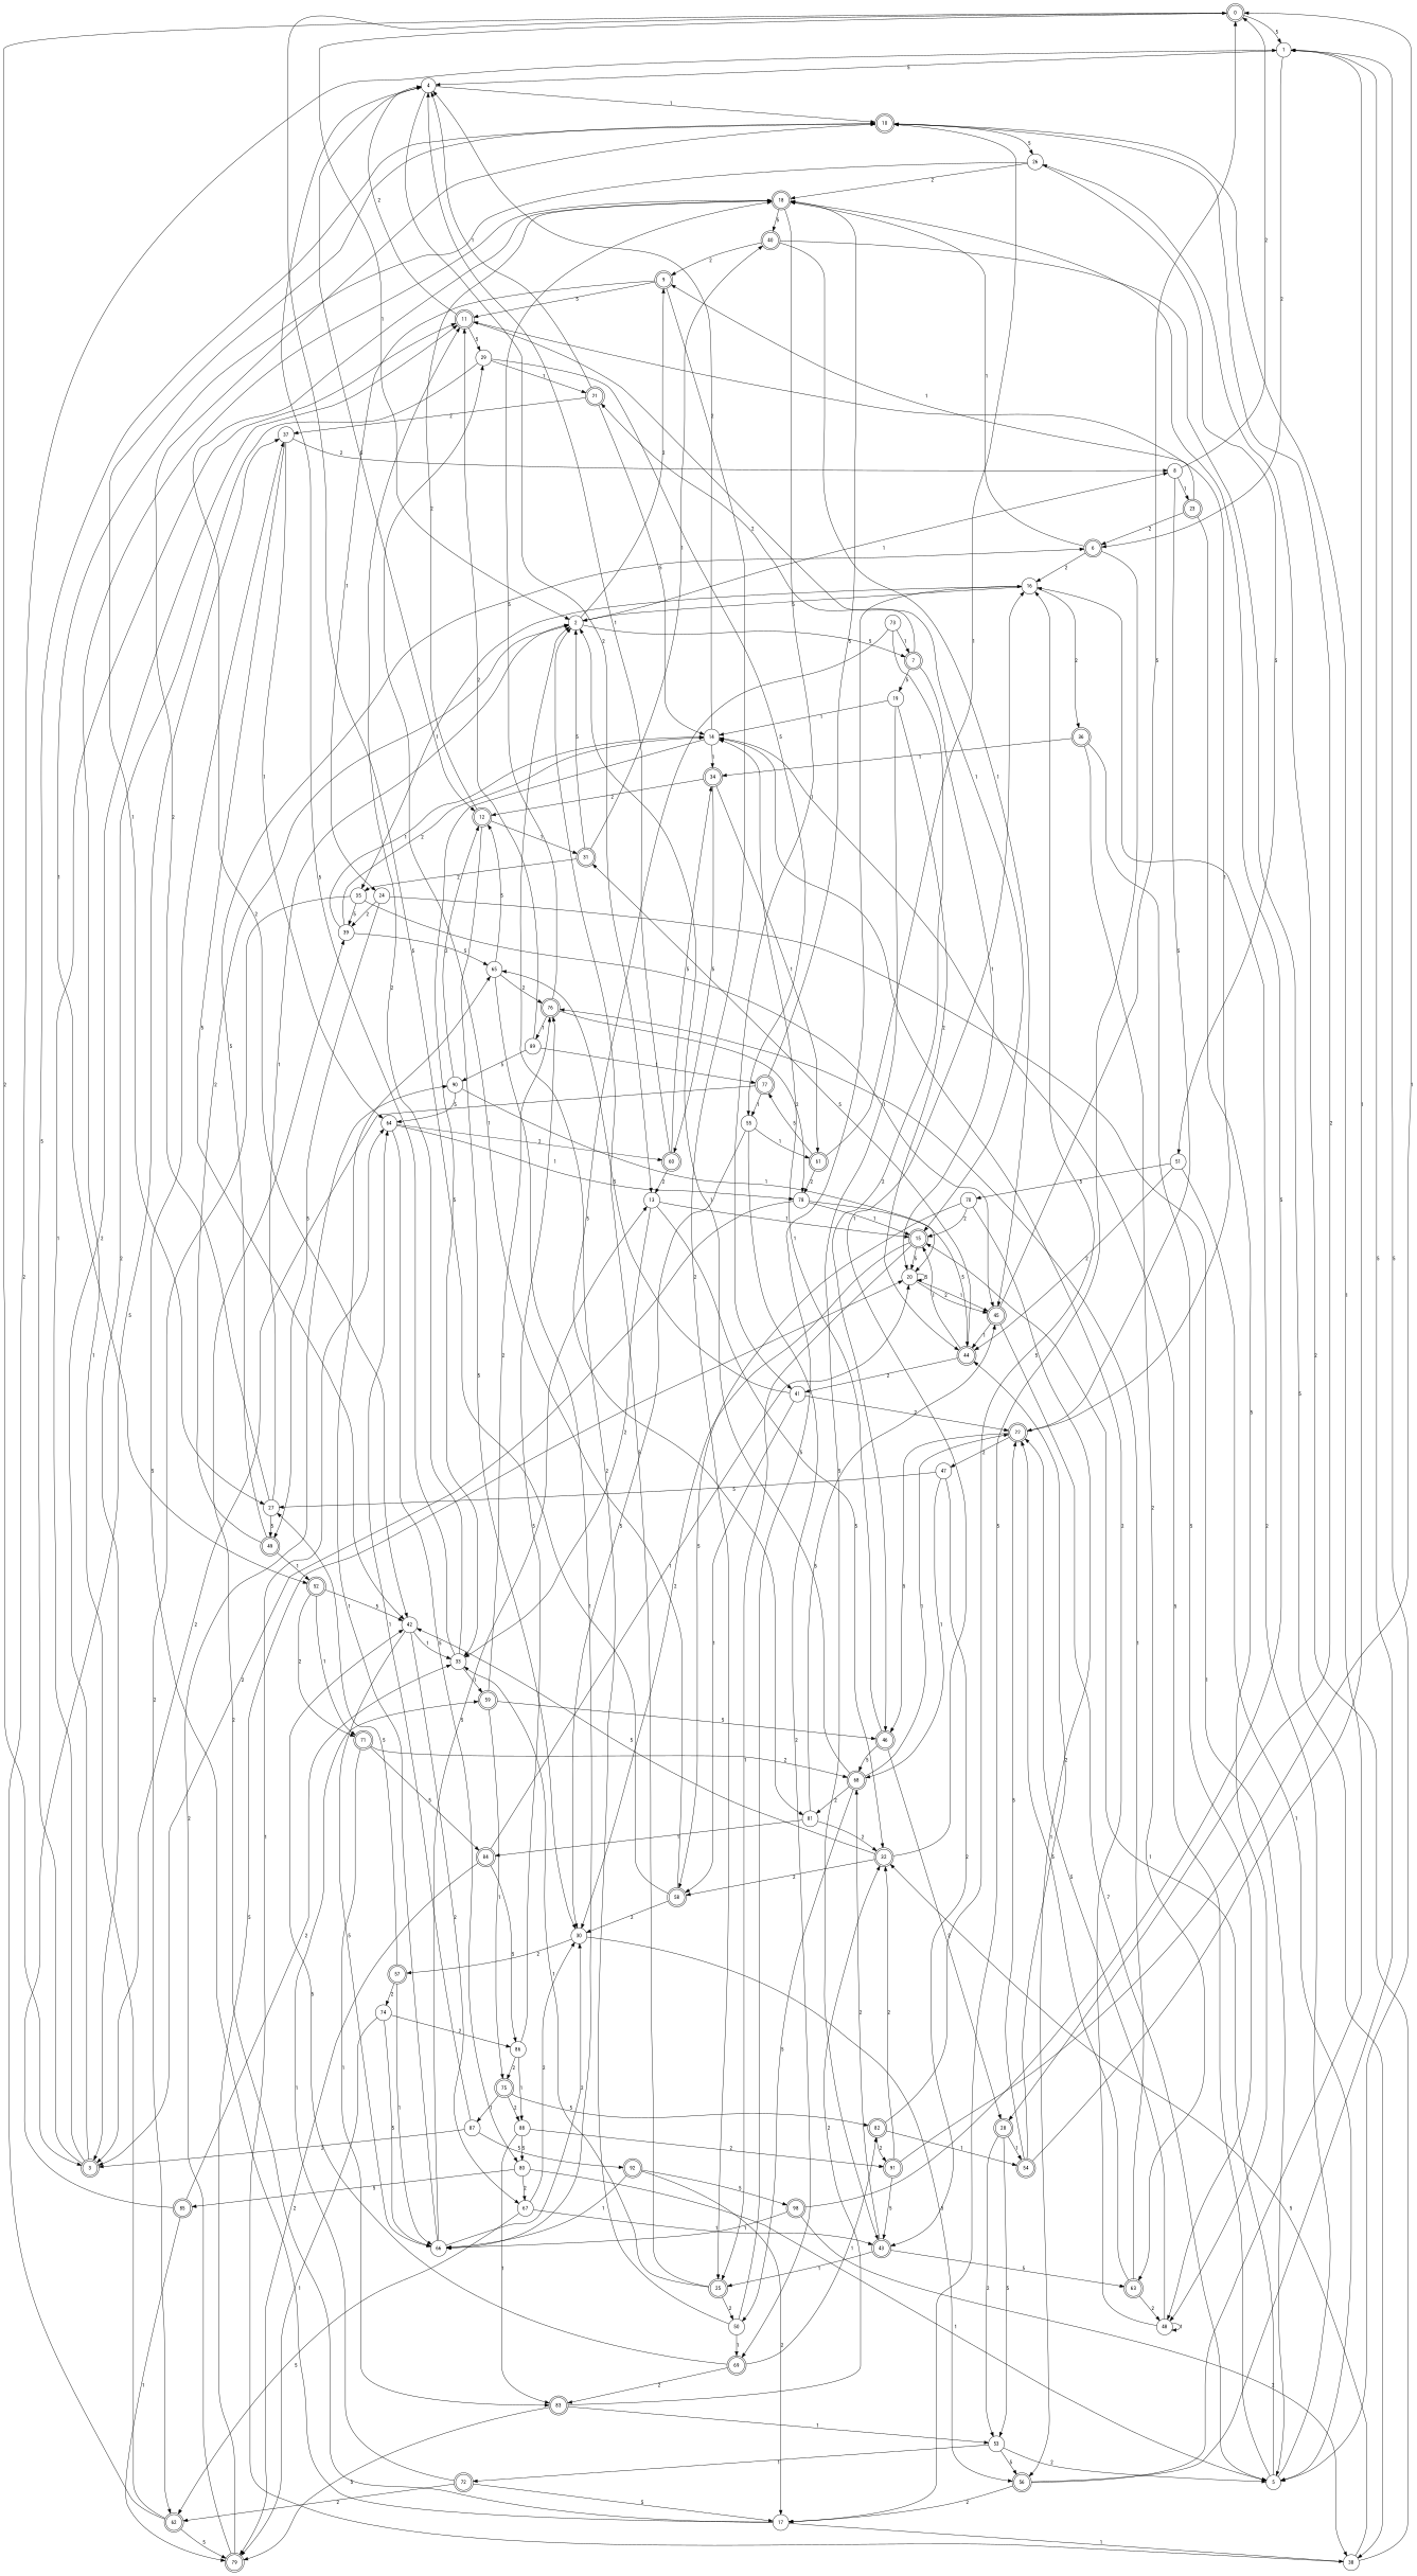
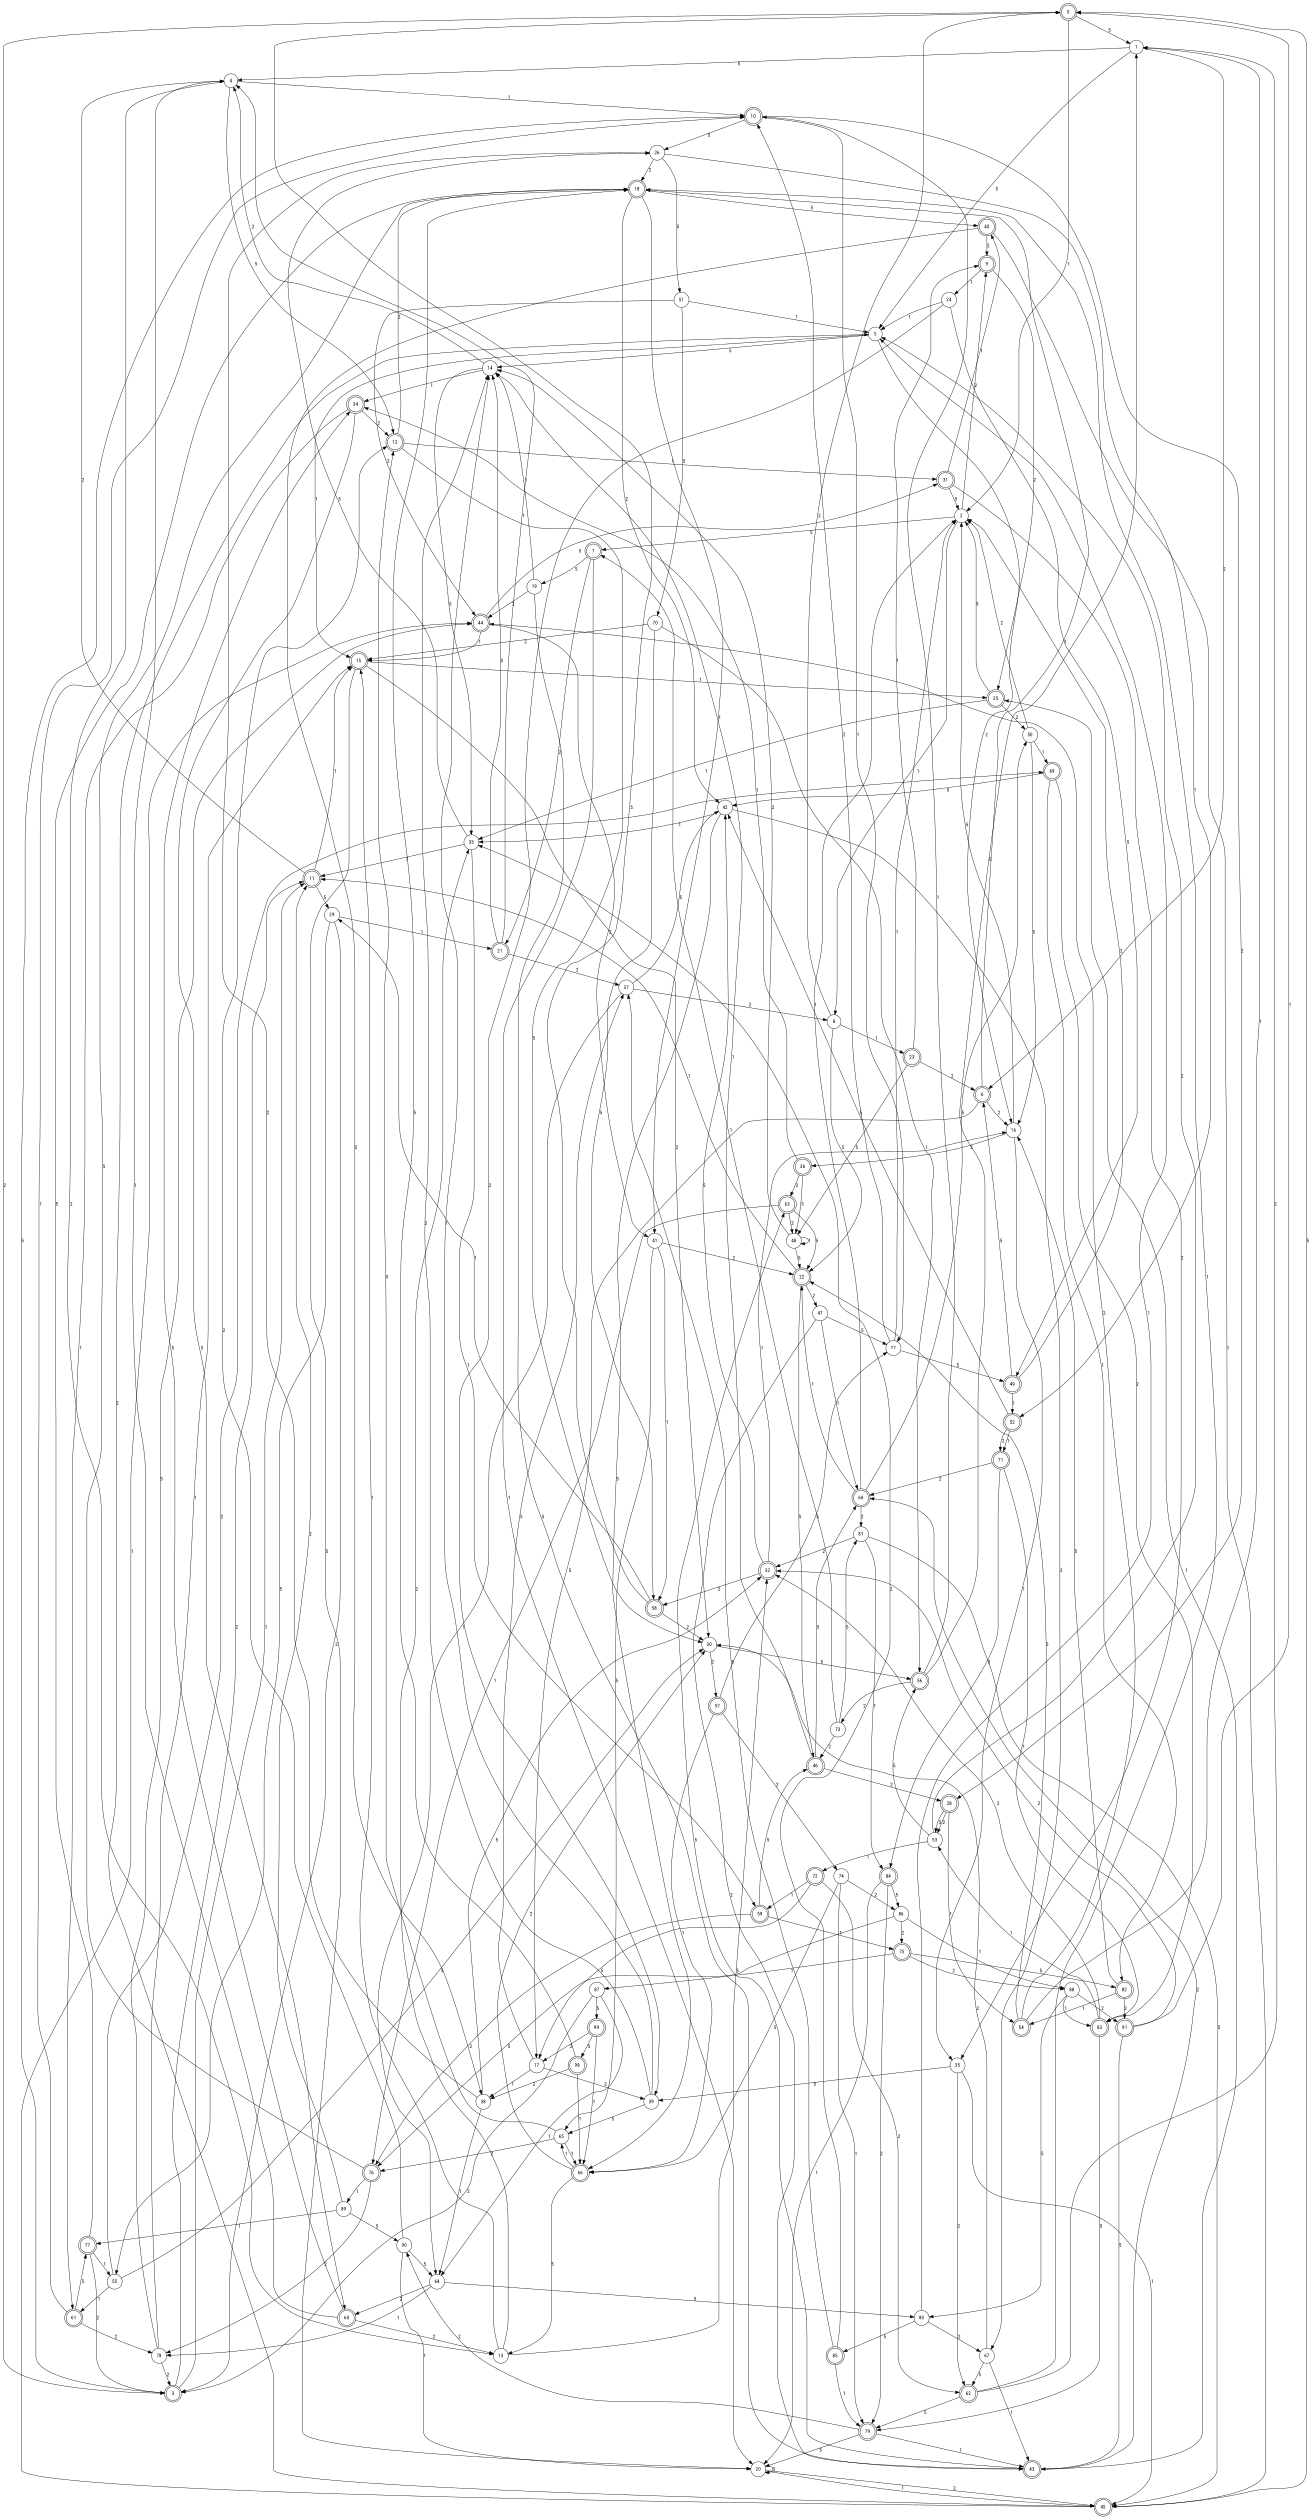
  digraph {
    fontname="Roboto Condensed"
    node [fontname="Roboto Condensed" shape=doublecircle]
    edge [fontname="Roboto Condensed"]
    n1 [label=0]
    n2 [label=1 shape=circle]
    n3 [label=2 shape=circle]
    n4 [label=3]
    n5 [label=4 shape=circle]
    n6 [label=5 shape=circle]
    n7 [label=6]
    n8 [label=7]
    n9 [label=8 shape=circle]
    n10 [label=9]
    n11 [label=10]
    n12 [label=11]
    n13 [label=12]
    n14 [label=13 shape=circle]
    n15 [label=14 shape=circle]
    n16 [label=15]
    n17 [label=16 shape=circle]
    n18 [label=17 shape=circle]
    n19 [label=18]
    n20 [label=19 shape=circle]
    n21 [label=20 shape=circle]
    n22 [label=21]
    n23 [label=22]
    n24 [label=23]
    n25 [label=24 shape=circle]
    n26 [label=25]
    n27 [label=26 shape=circle]
    n28 [label=27 shape=circle]
    n29 [label=28]
    n30 [label=29 shape=circle]
    n31 [label=30 shape=circle]
    n32 [label=31]
    n33 [label=32]
    n34 [label=33 shape=circle]
    n35 [label=34]
    n36 [label=35 shape=circle]
    n37 [label=36]
    n38 [label=37 shape=circle]
    n39 [label=38 shape=circle]
    n40 [label=39 shape=circle]
    n41 [label=40]
    n42 [label=41 shape=circle]
    n43 [label=42 shape=circle]
    n44 [label=43]
    n45 [label=44]
    n46 [label=45]
    n47 [label=46]
    n48 [label=47 shape=circle]
    n49 [label=48 shape=circle]
    n50 [label=49]
    n51 [label=50 shape=circle]
    n52 [label=51 shape=circle]
    n53 [label=52]
    n54 [label=53 shape=circle]
    n55 [label=54]
    n56 [label=55 shape=circle]
    n57 [label=56]
    n58 [label=57]
    n59 [label=58]
    n60 [label=59]
    n61 [label=60]
    n62 [label=61]
    n63 [label=62]
    n64 [label=63]
    n65 [label=64 shape=circle]
    n66 [label=65 shape=circle]
-   n67 [label=66 shape=circle]
+   n67 [label=66]
    n68 [label=67 shape=circle]
    n69 [label=68]
    n70 [label=69]
    n71 [label=70 shape=circle]
    n72 [label=71]
    n73 [label=72]
    n74 [label=73 shape=circle]
    n75 [label=74 shape=circle]
    n76 [label=75]
    n77 [label=76]
    n78 [label=77]
    n79 [label=78 shape=circle]
    n80 [label=79]
    n81 [label=80 shape=circle]
    n82 [label=81 shape=circle]
    n83 [label=82]
    n84 [label=83]
    n85 [label=84]
    n86 [label=86 shape=circle]
    n87 [label=87 shape=circle]
    n88 [label=88 shape=circle]
    n89 [label=89 shape=circle]
    n90 [label=90 shape=circle]
    n91 [label=85]
    n92 [label=91]
-   n93 [label=92]
+   n93 [label=99]
    n94 [label=98]
    n1 -> n2 [label=5]
    n1 -> n3 [label=1]
    n1 -> n4 [label=2]
    n2 -> n5 [label=5]
    n2 -> n6 [label=5]
    n2 -> n7 [label=2]
    n3 -> n8 [label=5]
    n3 -> n9 [label=1]
    n3 -> n10 [label=2]
    n4 -> n11 [label=5]
    n4 -> n12 [label=1]
    n4 -> n12 [label=2]
    n5 -> n11 [label=1]
    n5 -> n13 [label=5]
    n5 -> n14 [label=2]
    n6 -> n15 [label=5]
    n6 -> n16 [label=1]
    n6 -> n17 [label=2]
    n7 -> n17 [label=2]
    n7 -> n18 [label=5]
    n7 -> n19 [label=1]
    n8 -> n20 [label=5]
    n8 -> n21 [label=1]
    n8 -> n22 [label=2]
    n9 -> n1 [label=2]
    n9 -> n23 [label=5]
    n9 -> n24 [label=1]
-   n10 -> n12 [label=5]
    n10 -> n25 [label=1]
    n10 -> n26 [label=2]
    n11 -> n27 [label=5]
    n11 -> n28 [label=1]
    n11 -> n29 [label=2]
    n12 -> n5 [label=2]
    n12 -> n16 [label=1]
    n12 -> n30 [label=5]
    n13 -> n19 [label=2]
    n13 -> n31 [label=5]
    n13 -> n32 [label=1]
    n14 -> n16 [label=1]
    n14 -> n33 [label=5]
    n14 -> n34 [label=2]
    n15 -> n5 [label=2]
    n15 -> n34 [label=5]
    n15 -> n35 [label=1]
    n16 -> n21 [label=5]
    n16 -> n26 [label=1]
    n16 -> n31 [label=2]
    n17 -> n3 [label=5]
    n17 -> n36 [label=1]
    n17 -> n37 [label=2]
    n18 -> n38 [label=5]
    n18 -> n39 [label=1]
    n18 -> n40 [label=2]
    n19 -> n41 [label=5]
    n19 -> n42 [label=1]
    n19 -> n43 [label=2]
    n20 -> n15 [label=1]
    n20 -> n44 [label=5]
    n20 -> n45 [label=2]
    n21 -> n21 [label=5]
    n21 -> n46 [label=1]
    n21 -> n46 [label=2]
    n22 -> n5 [label=1]
    n22 -> n15 [label=5]
    n22 -> n38 [label=2]
    n23 -> n12 [label=1]
    n23 -> n47 [label=5]
    n23 -> n48 [label=2]
    n24 -> n7 [label=2]
    n24 -> n10 [label=1]
    n24 -> n49 [label=5]
    n25 -> n6 [label=1]
    n25 -> n40 [label=2]
    n25 -> n50 [label=5]
    n26 -> n3 [label=5]
    n26 -> n34 [label=1]
    n26 -> n51 [label=2]
    n27 -> n19 [label=2]
    n27 -> n52 [label=5]
    n27 -> n53 [label=1]
    n28 -> n3 [label=1]
    n28 -> n11 [label=2]
    n28 -> n50 [label=5]
    n29 -> n54 [label=5]
    n29 -> n54 [label=2]
    n29 -> n55 [label=1]
    n30 -> n4 [label=2]
    n30 -> n22 [label=1]
    n30 -> n56 [label=5]
    n31 -> n57 [label=5]
    n31 -> n58 [label=2]
    n32 -> n3 [label=5]
    n32 -> n36 [label=2]
    n32 -> n41 [label=1]
    n33 -> n17 [label=1]
    n33 -> n43 [label=5]
    n33 -> n59 [label=2]
-   n34 -> n12 [label=2]
-   n34 -> n5 [label=5]
+   n34 -> n12 [label=7]
+   n34 -> n27 [label=5]
    n34 -> n60 [label=1]
    n35 -> n13 [label=2]
    n35 -> n61 [label=5]
    n35 -> n62 [label=1]
    n36 -> n40 [label=5]
    n36 -> n46 [label=1]
    n36 -> n63 [label=2]
    n37 -> n35 [label=1]
    n37 -> n49 [label=5]
    n37 -> n64 [label=2]
    n38 -> n9 [label=2]
    n38 -> n43 [label=5]
    n38 -> n65 [label=1]
    n39 -> n27 [label=2]
    n39 -> n33 [label=5]
    n39 -> n65 [label=1]
    n40 -> n15 [label=1]
    n40 -> n15 [label=2]
    n40 -> n66 [label=5]
    n41 -> n10 [label=2]
    n41 -> n39 [label=5]
    n41 -> n46 [label=1]
    n42 -> n23 [label=2]
    n42 -> n59 [label=1]
    n42 -> n66 [label=5]
    n43 -> n34 [label=1]
    n43 -> n67 [label=5]
    n43 -> n68 [label=2]
    n44 -> n26 [label=1]
    n44 -> n64 [label=5]
    n44 -> n69 [label=2]
    n45 -> n16 [label=1]
    n45 -> n32 [label=5]
    n45 -> n42 [label=2]
    n46 -> n1 [label=5]
-   n46 -> n6 [label=7]
+   n46 -> n6 [label=2]
    n46 -> n45 [label=1]
    n47 -> n15 [label=1]
    n47 -> n29 [label=2]
    n47 -> n69 [label=5]
    n48 -> n28 [label=5]
    n48 -> n44 [label=2]
    n48 -> n69 [label=1]
    n49 -> n15 [label=2]
    n49 -> n23 [label=5]
    n49 -> n49 [label=1]
    n50 -> n3 [label=2]
    n50 -> n7 [label=5]
    n50 -> n53 [label=1]
    n51 -> n3 [label=2]
    n51 -> n17 [label=5]
    n51 -> n70 [label=1]
    n52 -> n6 [label=1]
    n52 -> n45 [label=2]
    n52 -> n71 [label=5]
    n53 -> n43 [label=5]
    n53 -> n72 [label=1]
    n53 -> n72 [label=2]
    n54 -> n6 [label=2]
    n54 -> n57 [label=5]
    n54 -> n73 [label=1]
    n55 -> n2 [label=1]
    n55 -> n23 [label=5]
    n55 -> n45 [label=2]
    n56 -> n31 [label=5]
    n56 -> n62 [label=1]
    n56 -> n70 [label=2]
    n57 -> n2 [label=5]
    n57 -> n11 [label=1]
-   n57 -> n18 [label=2]
+   n57 -> n74 [label=2]
    n58 -> n28 [label=5]
    n58 -> n67 [label=1]
    n58 -> n75 [label=2]
    n59 -> n1 [label=5]
    n59 -> n30 [label=1]
    n59 -> n31 [label=2]
    n60 -> n47 [label=5]
    n60 -> n76 [label=1]
    n60 -> n77 [label=2]
    n61 -> n5 [label=1]
    n61 -> n14 [label=2]
    n61 -> n35 [label=5]
    n62 -> n11 [label=1]
    n62 -> n78 [label=5]
    n62 -> n79 [label=2]
    n63 -> n2 [label=2]
    n63 -> n19 [label=1]
    n63 -> n80 [label=5]
    n64 -> n23 [label=5]
    n64 -> n49 [label=2]
    n64 -> n77 [label=1]
    n65 -> n61 [label=2]
    n65 -> n79 [label=1]
    n65 -> n81 [label=5]
    n66 -> n13 [label=5]
    n66 -> n67 [label=1]
    n66 -> n77 [label=2]
    n67 -> n14 [label=5]
    n67 -> n31 [label=2]
    n67 -> n66 [label=1]
    n68 -> n31 [label=2]
    n68 -> n44 [label=1]
    n68 -> n63 [label=5]
    n69 -> n3 [label=1]
    n69 -> n23 [label=1]
    n69 -> n51 [label=5]
    n69 -> n82 [label=2]
    n70 -> n43 [label=5]
    n70 -> n83 [label=1]
    n70 -> n84 [label=2]
    n71 -> n16 [label=2]
    n71 -> n57 [label=1]
    n71 -> n59 [label=5]
    n72 -> n69 [label=2]
    n72 -> n84 [label=1]
    n72 -> n85 [label=5]
    n73 -> n18 [label=5]
    n73 -> n60 [label=1]
    n73 -> n63 [label=2]
    n74 -> n8 [label=1]
    n74 -> n47 [label=2]
    n74 -> n82 [label=5]
    n75 -> n67 [label=5]
    n75 -> n80 [label=1]
    n75 -> n86 [label=2]
    n76 -> n83 [label=5]
    n76 -> n87 [label=1]
    n76 -> n88 [label=2]
    n77 -> n19 [label=5]
    n77 -> n79 [label=2]
    n77 -> n89 [label=1]
    n78 -> n4 [label=2]
    n78 -> n19 [label=5]
    n78 -> n56 [label=1]
    n79 -> n4 [label=2]
    n79 -> n16 [label=1]
    n79 -> n45 [label=5]
    n80 -> n21 [label=5]
+   n80 -> n44 [label=1]
    n80 -> n90 [label=2]
    n81 -> n6 [label=1]
    n81 -> n68 [label=2]
    n81 -> n91 [label=5]
    n82 -> n33 [label=2]
    n82 -> n46 [label=5]
    n82 -> n85 [label=1]
    n83 -> n17 [label=5]
    n83 -> n55 [label=1]
    n83 -> n92 [label=2]
    n84 -> n33 [label=2]
    n84 -> n54 [label=1]
    n84 -> n80 [label=5]
    n85 -> n21 [label=1]
    n85 -> n80 [label=2]
    n85 -> n86 [label=5]
    n86 -> n76 [label=2]
    n86 -> n77 [label=5]
    n86 -> n88 [label=1]
    n87 -> n4 [label=2]
    n87 -> n65 [label=1]
    n87 -> n93 [label=5]
    n88 -> n81 [label=5]
    n88 -> n84 [label=1]
    n88 -> n92 [label=2]
    n89 -> n12 [label=2]
    n89 -> n78 [label=1]
    n89 -> n90 [label=5]
    n90 -> n13 [label=2]
    n90 -> n21 [label=1]
    n90 -> n65 [label=5]
    n91 -> n34 [label=2]
    n91 -> n38 [label=5]
    n91 -> n80 [label=1]
    n92 -> n1 [label=1]
    n92 -> n33 [label=2]
    n92 -> n44 [label=5]
    n93 -> n18 [label=2]
    n93 -> n67 [label=1]
    n93 -> n94 [label=5]
    n94 -> n19 [label=5]
    n94 -> n39 [label=2]
    n94 -> n67 [label=1]
  }
